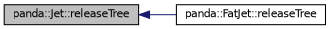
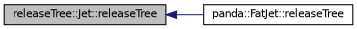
  digraph {
    rankdir=LR
    node [color=black fontname=Helvetica fontsize=10 shape=record style=filled]
-   n1 [fillcolor=grey75 fontcolor=black height=0.2 label="panda::Jet::releaseTree" width=0.4]
+   n1 [fillcolor=grey75 fontcolor=black height=0.2 label="releaseTree::Jet::releaseTree" width=0.4]
    n2 [fillcolor=white height=0.2 label="panda::FatJet::releaseTree" width=0.4]
    n1 -> n2 [color=midnightblue dir=back fontname=Helvetica fontsize=10 labelfontname=Helvetica labelfontsize=10 style=solid]
  }
